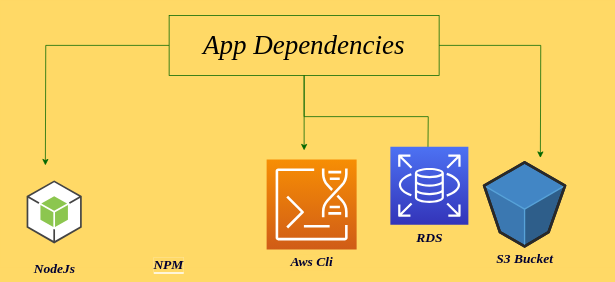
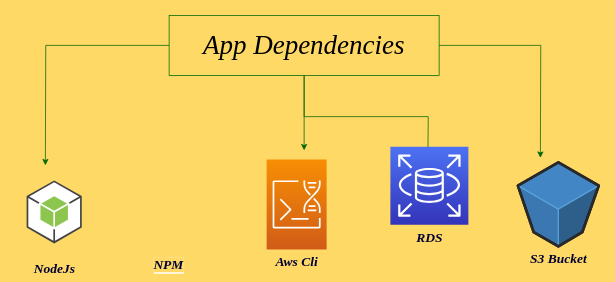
  <mxCell id="0" />
  <mxCell id="1" parent="0" />
  <mxCell id="2" value="" style="group" vertex="1" connectable="0" parent="1"><mxGeometry x="20" y="20" width="777.87" height="316" as="geometry" /></mxCell>
  <mxCell id="3" value="" style="edgeStyle=orthogonalEdgeStyle;rounded=0;orthogonalLoop=1;jettySize=auto;html=1;fontFamily=Times New Roman;fontSize=18;fontColor=#000000;strokeColor=#006600;" edge="1" parent="2" source="7"><mxGeometry relative="1" as="geometry"><mxPoint x="40" y="200" as="targetPoint" /></mxGeometry></mxCell>
  <mxCell id="4" value="" style="edgeStyle=orthogonalEdgeStyle;rounded=0;orthogonalLoop=1;jettySize=auto;html=1;fontFamily=Times New Roman;fontSize=18;fontColor=#000000;strokeColor=#006600;" edge="1" parent="2" source="7"><mxGeometry relative="1" as="geometry"><mxPoint x="700" y="190" as="targetPoint" /></mxGeometry></mxCell>
  <mxCell id="5" value="" style="edgeStyle=orthogonalEdgeStyle;rounded=0;orthogonalLoop=1;jettySize=auto;html=1;fontFamily=Times New Roman;fontSize=18;fontColor=#000000;strokeColor=#006600;" edge="1" parent="2" source="7"><mxGeometry relative="1" as="geometry"><mxPoint x="385" y="180" as="targetPoint" /></mxGeometry></mxCell>
  <mxCell id="6" value="" style="edgeStyle=orthogonalEdgeStyle;rounded=0;orthogonalLoop=1;jettySize=auto;html=1;fontFamily=Times New Roman;fontSize=18;fontColor=#000000;strokeColor=#006600;" edge="1" parent="2" source="7"><mxGeometry relative="1" as="geometry"><mxPoint x="550" y="190" as="targetPoint" /></mxGeometry></mxCell>
  <mxCell id="7" value="&lt;font face=&quot;Times New Roman&quot; style=&quot;font-size: 36px;&quot;&gt;&lt;i&gt;App Dependencies&lt;/i&gt;&lt;/font&gt;" style="text;html=1;strokeColor=#006600;fillColor=none;align=center;verticalAlign=middle;whiteSpace=wrap;rounded=0;" vertex="1" parent="2"><mxGeometry x="205" width="360" height="80" as="geometry" /></mxCell>
  <mxCell id="8" value="&lt;font color=&quot;#000033&quot; style=&quot;font-size: 18px;&quot;&gt;&lt;i&gt;&lt;b style=&quot;background-color: rgb(255, 217, 102);&quot;&gt;NodeJs&lt;/b&gt;&lt;/i&gt;&lt;/font&gt;" style="outlineConnect=0;dashed=0;verticalLabelPosition=bottom;verticalAlign=top;align=center;html=1;shape=mxgraph.aws3.android;fillColor=#8CC64F;gradientColor=none;strokeColor=#FFF4C3;fontFamily=Times New Roman;fontSize=36;" vertex="1" parent="2"><mxGeometry x="15" y="220" width="73.5" height="84" as="geometry" /></mxCell>
  <mxCell id="9" value="&lt;i style=&quot;background-color: rgb(255, 217, 102);&quot;&gt;&lt;b&gt;&lt;font color=&quot;#000033&quot;&gt;NPM&lt;/font&gt;&lt;/b&gt;&lt;/i&gt;" style="shape=image;html=1;verticalAlign=top;verticalLabelPosition=bottom;labelBackgroundColor=#ffffff;imageAspect=0;aspect=fixed;image=https://cdn1.iconfinder.com/data/icons/ionicons-fill-vol-2/512/logo-npm-128.png;strokeColor=#FFF4C3;fontFamily=Times New Roman;fontSize=18;fontColor=#000000;" vertex="1" parent="2"><mxGeometry x="140" y="188" width="128" height="128" as="geometry" /></mxCell>
- <mxCell id="10" value="&lt;font color=&quot;#000033&quot; style=&quot;font-size: 18px;&quot;&gt;&lt;i style=&quot;&quot;&gt;&lt;b style=&quot;&quot;&gt;Aws Cli&lt;/b&gt;&lt;/i&gt;&lt;/font&gt;" style="sketch=0;points=[[0,0,0],[0.25,0,0],[0.5,0,0],[0.75,0,0],[1,0,0],[0,1,0],[0.25,1,0],[0.5,1,0],[0.75,1,0],[1,1,0],[0,0.25,0],[0,0.5,0],[0,0.75,0],[1,0.25,0],[1,0.5,0],[1,0.75,0]];outlineConnect=0;fontColor=#232F3E;gradientColor=#F78E04;gradientDirection=north;fillColor=#D05C17;strokeColor=#ffffff;dashed=0;verticalLabelPosition=bottom;verticalAlign=top;align=center;html=1;fontSize=12;fontStyle=0;aspect=fixed;shape=mxgraph.aws4.resourceIcon;resIcon=mxgraph.aws4.genomics_cli;labelBackgroundColor=#FFD966;fontFamily=Times New Roman;" vertex="1" parent="2"><mxGeometry x="335" y="192" width="120" height="120" as="geometry" /></mxCell>
+ <mxCell id="10" value="&lt;font color=&quot;#000033&quot; style=&quot;font-size: 18px;&quot;&gt;&lt;i style=&quot;&quot;&gt;&lt;b style=&quot;&quot;&gt;Aws Cli&lt;/b&gt;&lt;/i&gt;&lt;/font&gt;" style="sketch=0;points=[[0,0,0],[0.25,0,0],[0.5,0,0],[0.75,0,0],[1,0,0],[0,1,0],[0.25,1,0],[0.5,1,0],[0.75,1,0],[1,1,0],[0,0.25,0],[0,0.5,0],[0,0.75,0],[1,0.25,0],[1,0.5,0],[1,0.75,0]];outlineConnect=0;fontColor=#232F3E;gradientColor=#F78E04;gradientDirection=north;fillColor=#D05C17;strokeColor=#ffffff;dashed=0;verticalLabelPosition=bottom;verticalAlign=top;align=center;html=1;fontSize=12;fontStyle=0;aspect=fixed;shape=mxgraph.aws4.resourceIcon;resIcon=mxgraph.aws4.genomics_cli;labelBackgroundColor=#FFD966;fontFamily=Times New Roman;" vertex="1" parent="2"><mxGeometry x="335" y="192" width="80" height="120" as="geometry" /></mxCell>
  <mxCell id="11" value="&lt;font color=&quot;#000033&quot; style=&quot;font-size: 18px;&quot;&gt;&lt;i&gt;&lt;b style=&quot;background-color: rgb(255, 217, 102);&quot;&gt;RDS&lt;/b&gt;&lt;/i&gt;&lt;/font&gt;" style="sketch=0;points=[[0,0,0],[0.25,0,0],[0.5,0,0],[0.75,0,0],[1,0,0],[0,1,0],[0.25,1,0],[0.5,1,0],[0.75,1,0],[1,1,0],[0,0.25,0],[0,0.5,0],[0,0.75,0],[1,0.25,0],[1,0.5,0],[1,0.75,0]];outlineConnect=0;fontColor=#232F3E;gradientColor=#4D72F3;gradientDirection=north;fillColor=#3334B9;strokeColor=#ffffff;dashed=0;verticalLabelPosition=bottom;verticalAlign=top;align=center;html=1;fontSize=12;fontStyle=0;aspect=fixed;shape=mxgraph.aws4.resourceIcon;resIcon=mxgraph.aws4.rds;labelBackgroundColor=#FFD966;fontFamily=Times New Roman;" vertex="1" parent="2"><mxGeometry x="500" y="175" width="104" height="104" as="geometry" /></mxCell>
- <mxCell id="12" value="&lt;font color=&quot;#000033&quot; style=&quot;font-size: 18px;&quot;&gt;&lt;i&gt;&lt;b style=&quot;background-color: rgb(255, 217, 102);&quot;&gt;S3 Bucket&lt;/b&gt;&lt;/i&gt;&lt;/font&gt;" style="verticalLabelPosition=bottom;html=1;verticalAlign=top;strokeWidth=1;align=center;outlineConnect=0;dashed=0;outlineConnect=0;shape=mxgraph.aws3d.s3Bucket;fillColor=#4286c5;strokeColor=#57A2D8;aspect=fixed;labelBackgroundColor=#FFD966;fontFamily=Times New Roman;fontSize=18;fontColor=#000000;" vertex="1" parent="2"><mxGeometry x="625" y="196" width="107.87" height="111.9" as="geometry" /></mxCell>
+ <mxCell id="12" value="&lt;font color=&quot;#000033&quot; style=&quot;font-size: 18px;&quot;&gt;&lt;i&gt;&lt;b style=&quot;background-color: rgb(255, 217, 102);&quot;&gt;S3 Bucket&lt;/b&gt;&lt;/i&gt;&lt;/font&gt;" style="verticalLabelPosition=bottom;html=1;verticalAlign=top;strokeWidth=1;align=center;outlineConnect=0;dashed=0;outlineConnect=0;shape=mxgraph.aws3d.s3Bucket;fillColor=#4286c5;strokeColor=#57A2D8;aspect=fixed;labelBackgroundColor=#FFD966;fontFamily=Times New Roman;fontSize=18;fontColor=#000000;" vertex="1" parent="2"><mxGeometry x="670" y="196" width="107.87" height="111.9" as="geometry" /></mxCell>
